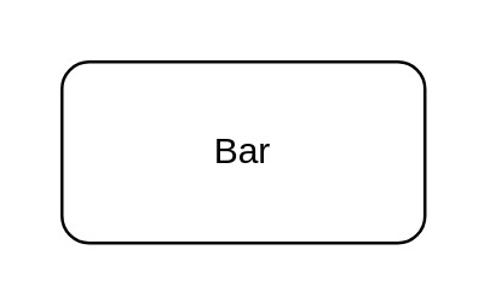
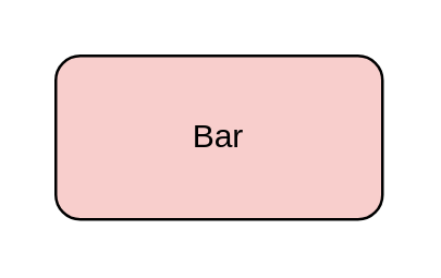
  <mxCell id="0" />
  <mxCell id="1" parent="0" />
- <mxCell id="2" value="Bar" style="rounded=1;whiteSpace=wrap;html=1;" vertex="1" parent="1"><mxGeometry x="20" y="20" width="120" height="60" as="geometry" /></mxCell>
+ <mxCell id="2" value="Bar" style="rounded=1;whiteSpace=wrap;html=1;fillColor=#f8cecc;" vertex="1" parent="1"><mxGeometry x="20" y="20" width="120" height="60" as="geometry" /></mxCell>
